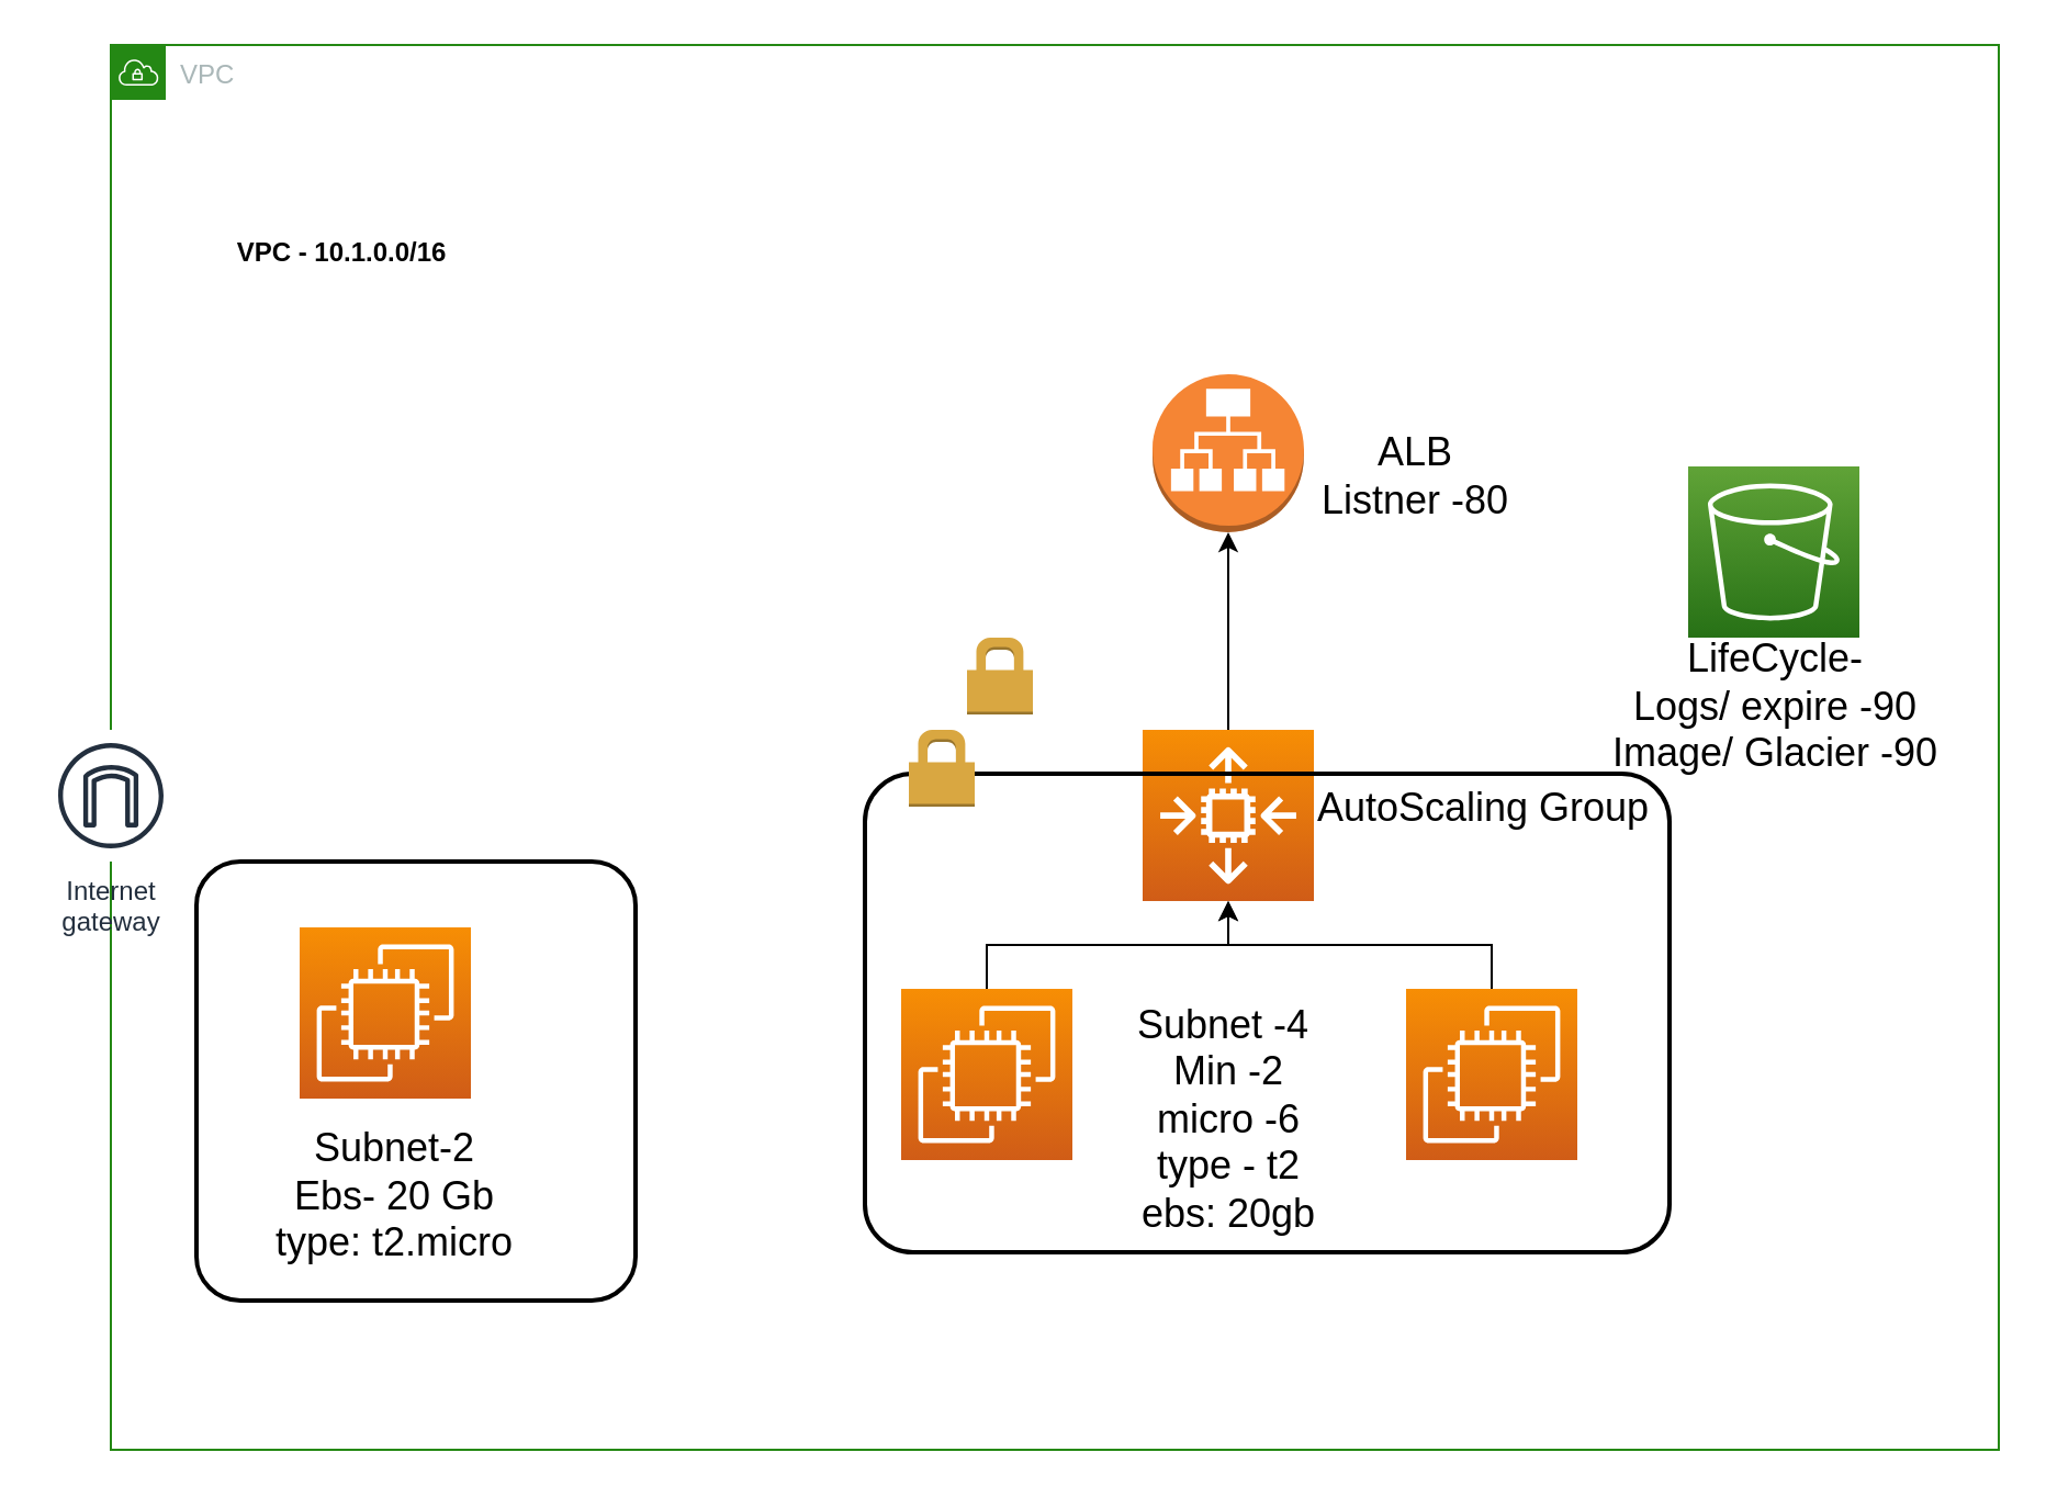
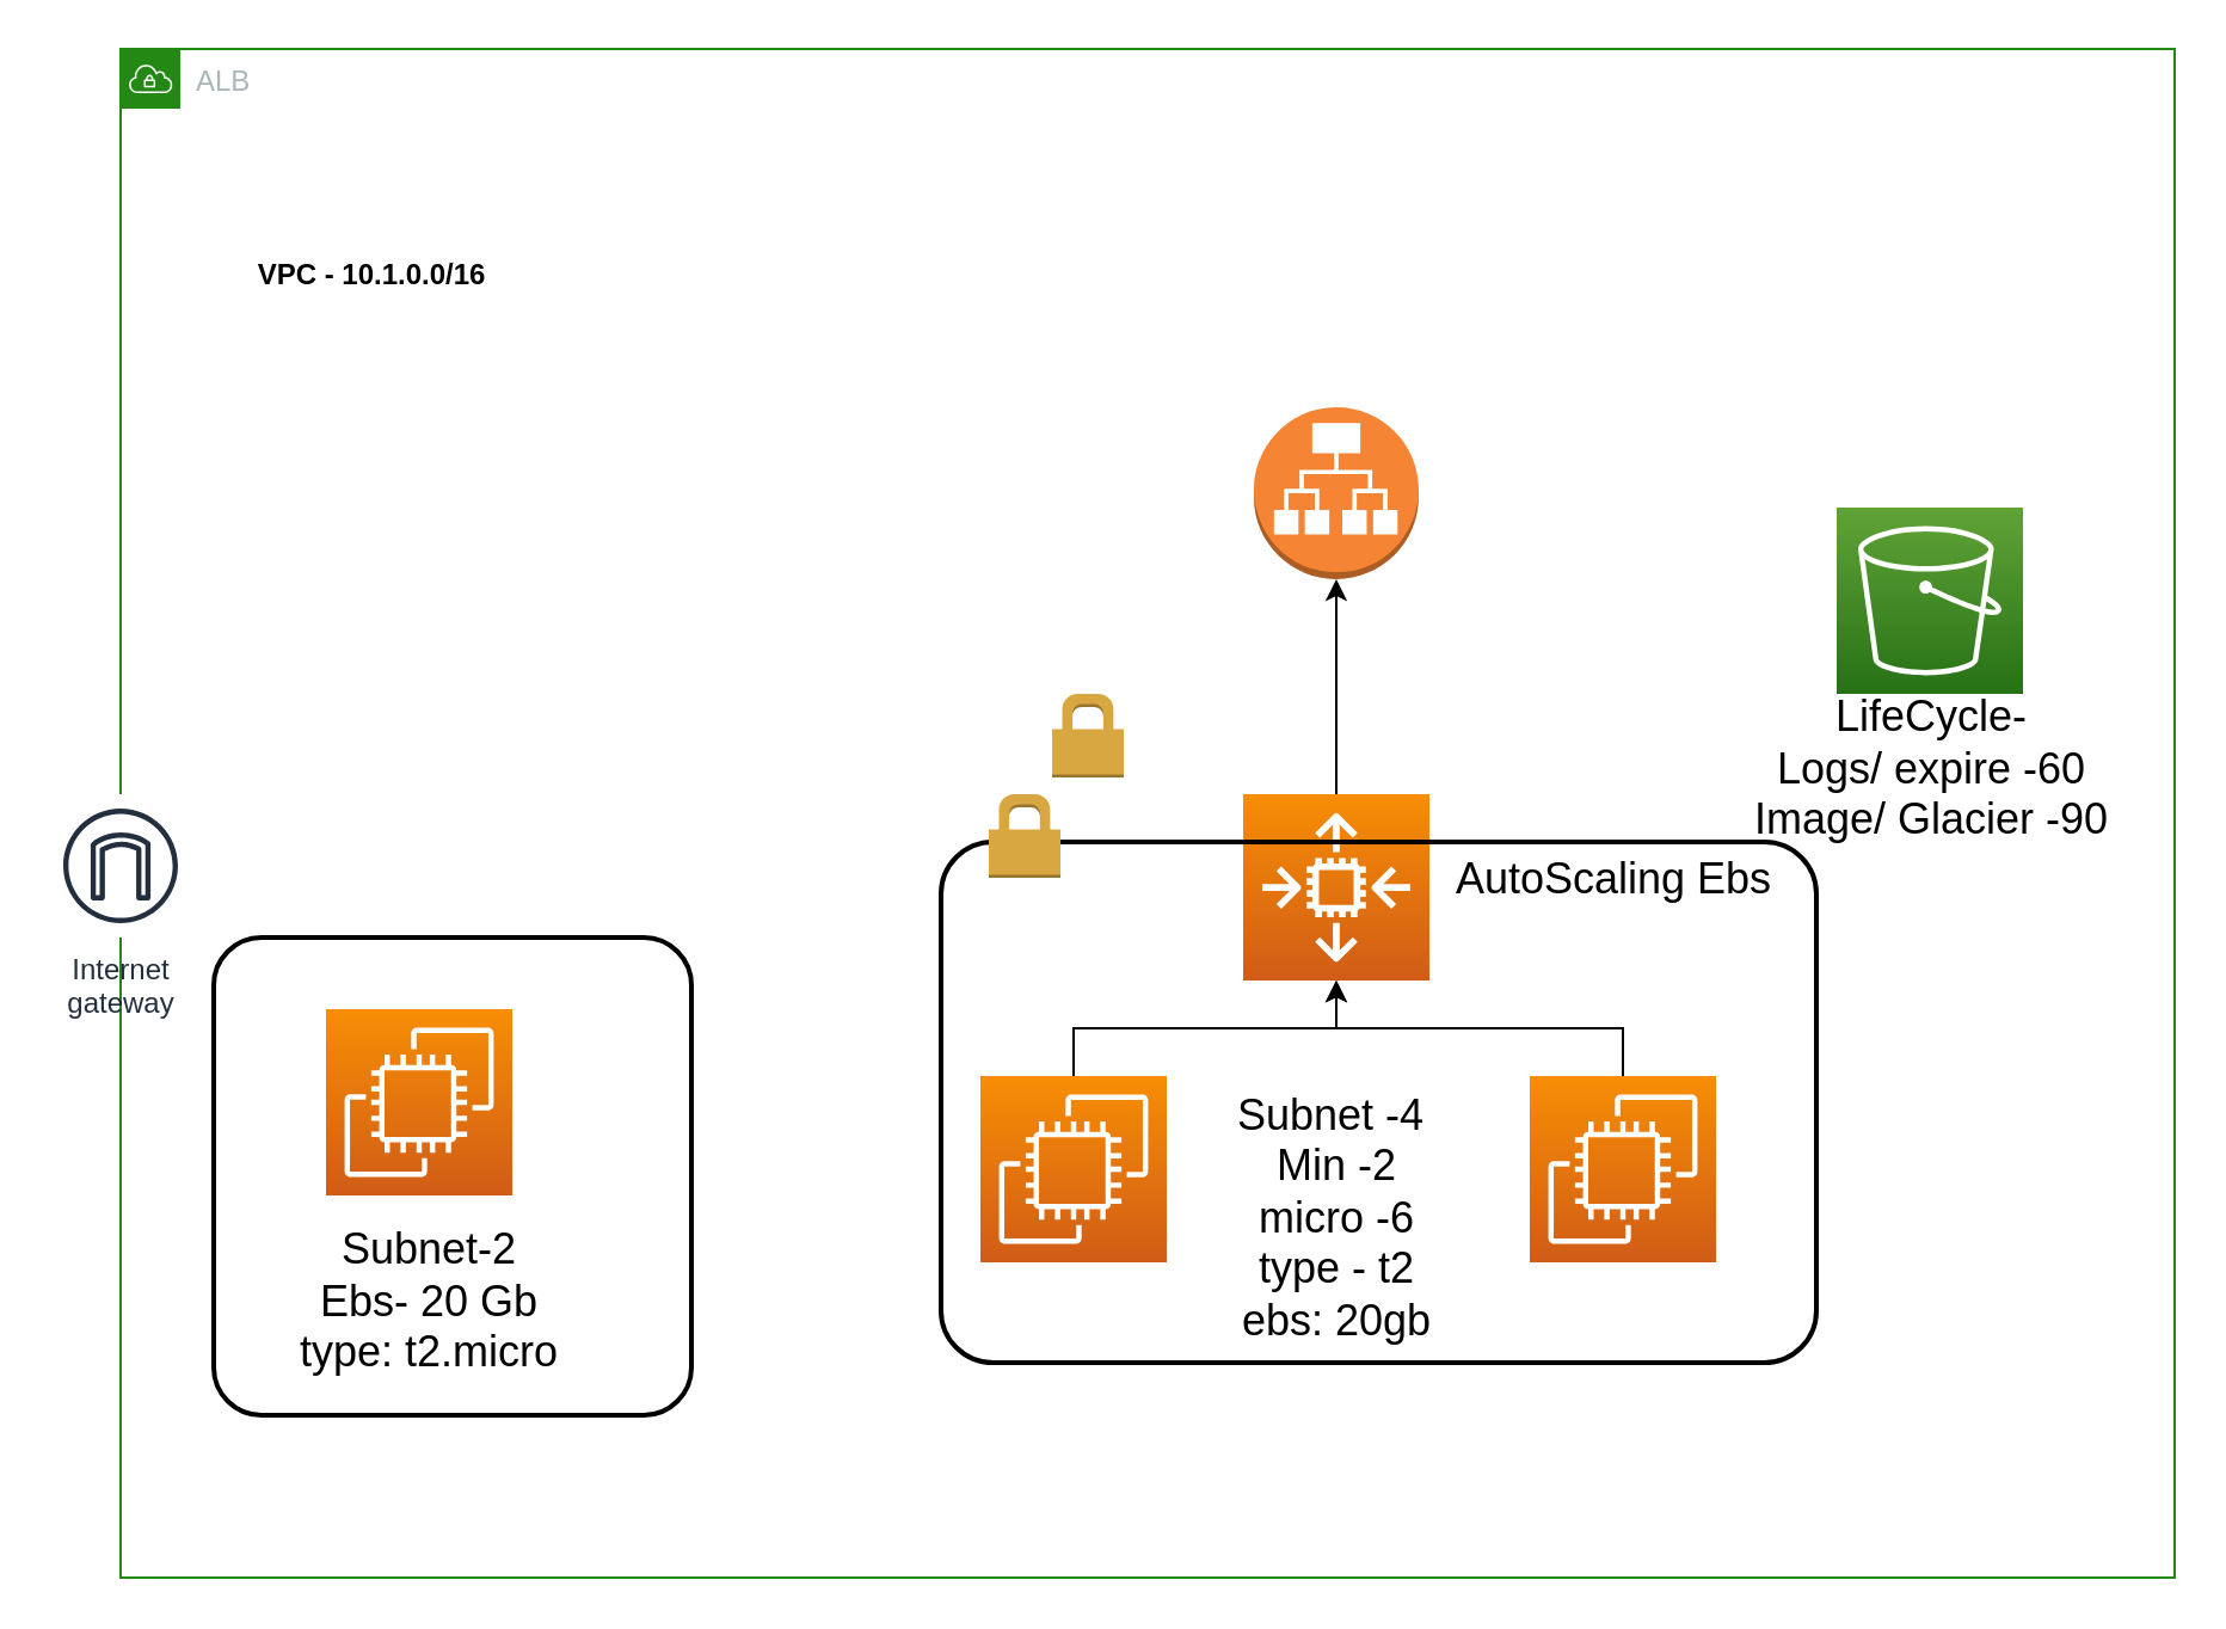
  <mxCell id="0" />
  <mxCell id="1" parent="0" />
  <mxCell id="2" value="" style="rounded=1;arcSize=10;dashed=0;fillColor=none;gradientColor=none;strokeWidth=2;" vertex="1" parent="1"><mxGeometry x="89" y="392" width="200" height="200" as="geometry" /></mxCell>
- <mxCell id="3" value="VPC" style="points=[[0,0],[0.25,0],[0.5,0],[0.75,0],[1,0],[1,0.25],[1,0.5],[1,0.75],[1,1],[0.75,1],[0.5,1],[0.25,1],[0,1],[0,0.75],[0,0.5],[0,0.25]];outlineConnect=0;gradientColor=none;html=1;whiteSpace=wrap;fontSize=12;fontStyle=0;shape=mxgraph.aws4.group;grIcon=mxgraph.aws4.group_vpc;strokeColor=#248814;fillColor=none;verticalAlign=top;align=left;spacingLeft=30;fontColor=#AAB7B8;dashed=0;" vertex="1" parent="1"><mxGeometry x="50" y="20" width="860" height="640" as="geometry" /></mxCell>
+ <mxCell id="3" value="ALB" style="points=[[0,0],[0.25,0],[0.5,0],[0.75,0],[1,0],[1,0.25],[1,0.5],[1,0.75],[1,1],[0.75,1],[0.5,1],[0.25,1],[0,1],[0,0.75],[0,0.5],[0,0.25]];outlineConnect=0;gradientColor=none;html=1;whiteSpace=wrap;fontSize=12;fontStyle=0;shape=mxgraph.aws4.group;grIcon=mxgraph.aws4.group_vpc;strokeColor=#248814;fillColor=none;verticalAlign=top;align=left;spacingLeft=30;fontColor=#AAB7B8;dashed=0;" vertex="1" parent="1"><mxGeometry x="50" y="20" width="860" height="640" as="geometry" /></mxCell>
  <mxCell id="4" style="edgeStyle=orthogonalEdgeStyle;rounded=0;orthogonalLoop=1;jettySize=auto;html=1;exitX=0.5;exitY=0;exitDx=0;exitDy=0;exitPerimeter=0;" edge="1" parent="1" source="5" target="13"><mxGeometry relative="1" as="geometry" /></mxCell>
  <mxCell id="5" value="" style="sketch=0;points=[[0,0,0],[0.25,0,0],[0.5,0,0],[0.75,0,0],[1,0,0],[0,1,0],[0.25,1,0],[0.5,1,0],[0.75,1,0],[1,1,0],[0,0.25,0],[0,0.5,0],[0,0.75,0],[1,0.25,0],[1,0.5,0],[1,0.75,0]];outlineConnect=0;fontColor=#232F3E;gradientColor=#F78E04;gradientDirection=north;fillColor=#D05C17;strokeColor=#ffffff;dashed=0;verticalLabelPosition=bottom;verticalAlign=top;align=center;html=1;fontSize=12;fontStyle=0;aspect=fixed;shape=mxgraph.aws4.resourceIcon;resIcon=mxgraph.aws4.auto_scaling2;" vertex="1" parent="1"><mxGeometry x="520" y="332" width="78" height="78" as="geometry" /></mxCell>
  <mxCell id="6" style="edgeStyle=orthogonalEdgeStyle;rounded=0;orthogonalLoop=1;jettySize=auto;html=1;exitX=0.5;exitY=0;exitDx=0;exitDy=0;exitPerimeter=0;" edge="1" parent="1" source="7" target="5"><mxGeometry relative="1" as="geometry" /></mxCell>
  <mxCell id="7" value="" style="sketch=0;points=[[0,0,0],[0.25,0,0],[0.5,0,0],[0.75,0,0],[1,0,0],[0,1,0],[0.25,1,0],[0.5,1,0],[0.75,1,0],[1,1,0],[0,0.25,0],[0,0.5,0],[0,0.75,0],[1,0.25,0],[1,0.5,0],[1,0.75,0]];outlineConnect=0;fontColor=#232F3E;gradientColor=#F78E04;gradientDirection=north;fillColor=#D05C17;strokeColor=#ffffff;dashed=0;verticalLabelPosition=bottom;verticalAlign=top;align=center;html=1;fontSize=12;fontStyle=0;aspect=fixed;shape=mxgraph.aws4.resourceIcon;resIcon=mxgraph.aws4.ec2;" vertex="1" parent="1"><mxGeometry x="410" y="450" width="78" height="78" as="geometry" /></mxCell>
  <mxCell id="8" style="edgeStyle=orthogonalEdgeStyle;rounded=0;orthogonalLoop=1;jettySize=auto;html=1;exitX=0.5;exitY=0;exitDx=0;exitDy=0;exitPerimeter=0;" edge="1" parent="1" source="9" target="5"><mxGeometry relative="1" as="geometry" /></mxCell>
  <mxCell id="9" value="" style="sketch=0;points=[[0,0,0],[0.25,0,0],[0.5,0,0],[0.75,0,0],[1,0,0],[0,1,0],[0.25,1,0],[0.5,1,0],[0.75,1,0],[1,1,0],[0,0.25,0],[0,0.5,0],[0,0.75,0],[1,0.25,0],[1,0.5,0],[1,0.75,0]];outlineConnect=0;fontColor=#232F3E;gradientColor=#F78E04;gradientDirection=north;fillColor=#D05C17;strokeColor=#ffffff;dashed=0;verticalLabelPosition=bottom;verticalAlign=top;align=center;html=1;fontSize=12;fontStyle=0;aspect=fixed;shape=mxgraph.aws4.resourceIcon;resIcon=mxgraph.aws4.ec2;" vertex="1" parent="1"><mxGeometry x="640" y="450" width="78" height="78" as="geometry" /></mxCell>
  <mxCell id="10" value="" style="sketch=0;points=[[0,0,0],[0.25,0,0],[0.5,0,0],[0.75,0,0],[1,0,0],[0,1,0],[0.25,1,0],[0.5,1,0],[0.75,1,0],[1,1,0],[0,0.25,0],[0,0.5,0],[0,0.75,0],[1,0.25,0],[1,0.5,0],[1,0.75,0]];outlineConnect=0;fontColor=#232F3E;gradientColor=#F78E04;gradientDirection=north;fillColor=#D05C17;strokeColor=#ffffff;dashed=0;verticalLabelPosition=bottom;verticalAlign=top;align=center;html=1;fontSize=12;fontStyle=0;aspect=fixed;shape=mxgraph.aws4.resourceIcon;resIcon=mxgraph.aws4.ec2;" vertex="1" parent="1"><mxGeometry x="136" y="422" width="78" height="78" as="geometry" /></mxCell>
  <mxCell id="11" value="" style="sketch=0;points=[[0,0,0],[0.25,0,0],[0.5,0,0],[0.75,0,0],[1,0,0],[0,1,0],[0.25,1,0],[0.5,1,0],[0.75,1,0],[1,1,0],[0,0.25,0],[0,0.5,0],[0,0.75,0],[1,0.25,0],[1,0.5,0],[1,0.75,0]];outlineConnect=0;fontColor=#232F3E;gradientColor=#60A337;gradientDirection=north;fillColor=#277116;strokeColor=#ffffff;dashed=0;verticalLabelPosition=bottom;verticalAlign=top;align=center;html=1;fontSize=12;fontStyle=0;aspect=fixed;shape=mxgraph.aws4.resourceIcon;resIcon=mxgraph.aws4.s3;" vertex="1" parent="1"><mxGeometry x="768.5" y="212" width="78" height="78" as="geometry" /></mxCell>
  <mxCell id="12" value="Internet&#10;gateway" style="sketch=0;outlineConnect=0;fontColor=#232F3E;gradientColor=none;strokeColor=#232F3E;fillColor=#ffffff;dashed=0;verticalLabelPosition=bottom;verticalAlign=top;align=center;html=1;fontSize=12;fontStyle=0;aspect=fixed;shape=mxgraph.aws4.resourceIcon;resIcon=mxgraph.aws4.internet_gateway;" vertex="1" parent="1"><mxGeometry x="20" y="332" width="60" height="60" as="geometry" /></mxCell>
  <mxCell id="13" value="" style="outlineConnect=0;dashed=0;verticalLabelPosition=bottom;verticalAlign=top;align=center;html=1;shape=mxgraph.aws3.application_load_balancer;fillColor=#F58534;gradientColor=none;" vertex="1" parent="1"><mxGeometry x="524.5" y="170" width="69" height="72" as="geometry" /></mxCell>
  <mxCell id="14" value="" style="rounded=1;arcSize=10;dashed=0;fillColor=none;gradientColor=none;strokeWidth=2;" vertex="1" parent="1"><mxGeometry x="393.5" y="352" width="366.5" height="218" as="geometry" /></mxCell>
  <mxCell id="15" value="" style="dashed=0;html=1;shape=mxgraph.aws3.permissions;fillColor=#D9A741;gradientColor=none;dashed=0;" vertex="1" parent="1"><mxGeometry x="413.5" y="332" width="30" height="35" as="geometry" /></mxCell>
  <mxCell id="16" value="" style="dashed=0;html=1;shape=mxgraph.aws3.permissions;fillColor=#D9A741;gradientColor=none;dashed=0;" vertex="1" parent="1"><mxGeometry x="440" y="290" width="30" height="35" as="geometry" /></mxCell>
  <mxCell id="17" value="&lt;b&gt;VPC - 10.1.0.0/16&lt;/b&gt;" style="text;html=1;resizable=0;autosize=1;align=center;verticalAlign=middle;points=[];fillColor=none;strokeColor=none;rounded=0;" vertex="1" parent="1"><mxGeometry x="100" y="105" width="110" height="20" as="geometry" /></mxCell>
- <mxCell id="18" value="&lt;font style=&quot;font-size: 18px&quot;&gt;AutoScaling Group&lt;/font&gt;" style="text;html=1;resizable=0;autosize=1;align=center;verticalAlign=middle;points=[];fillColor=none;strokeColor=none;rounded=0;fontSize=20;" vertex="1" parent="1"><mxGeometry x="590" y="352" width="170" height="30" as="geometry" /></mxCell>
+ <mxCell id="18" value="&lt;font style=&quot;font-size: 18px&quot;&gt;AutoScaling Ebs&lt;/font&gt;" style="text;html=1;resizable=0;autosize=1;align=center;verticalAlign=middle;points=[];fillColor=none;strokeColor=none;rounded=0;fontSize=20;" vertex="1" parent="1"><mxGeometry x="590" y="352" width="170" height="30" as="geometry" /></mxCell>
  <mxCell id="19" value="Subnet-2&lt;br&gt;Ebs- 20 Gb&lt;br&gt;type: t2.micro" style="text;html=1;resizable=0;autosize=1;align=center;verticalAlign=middle;points=[];fillColor=none;strokeColor=none;rounded=0;fontSize=18;" vertex="1" parent="1"><mxGeometry x="119" y="510" width="120" height="70" as="geometry" /></mxCell>
  <mxCell id="20" value="Subnet -4&amp;nbsp;&lt;br&gt;Min -2&lt;br&gt;micro -6&lt;br&gt;type - t2&lt;br&gt;ebs: 20gb" style="text;html=1;resizable=0;autosize=1;align=center;verticalAlign=middle;points=[];fillColor=none;strokeColor=none;rounded=0;fontSize=18;" vertex="1" parent="1"><mxGeometry x="509" y="450" width="100" height="120" as="geometry" /></mxCell>
- <mxCell id="21" value="ALB&lt;br&gt;Listner -80" style="text;html=1;resizable=0;autosize=1;align=center;verticalAlign=middle;points=[];fillColor=none;strokeColor=none;rounded=0;fontSize=18;" vertex="1" parent="1"><mxGeometry x="593.5" y="192" width="100" height="50" as="geometry" /></mxCell>
- <mxCell id="22" value="LifeCycle-&lt;br&gt;Logs/ expire -90&lt;br&gt;Image/ Glacier -90" style="text;html=1;resizable=0;autosize=1;align=center;verticalAlign=middle;points=[];fillColor=none;strokeColor=none;rounded=0;fontSize=18;" vertex="1" parent="1"><mxGeometry x="727.5" y="287" width="160" height="70" as="geometry" /></mxCell>
+ <mxCell id="22" value="LifeCycle-&lt;br&gt;Logs/ expire -60&lt;br&gt;Image/ Glacier -90" style="text;html=1;resizable=0;autosize=1;align=center;verticalAlign=middle;points=[];fillColor=none;strokeColor=none;rounded=0;fontSize=18;" vertex="1" parent="1"><mxGeometry x="727.5" y="287" width="160" height="70" as="geometry" /></mxCell>
